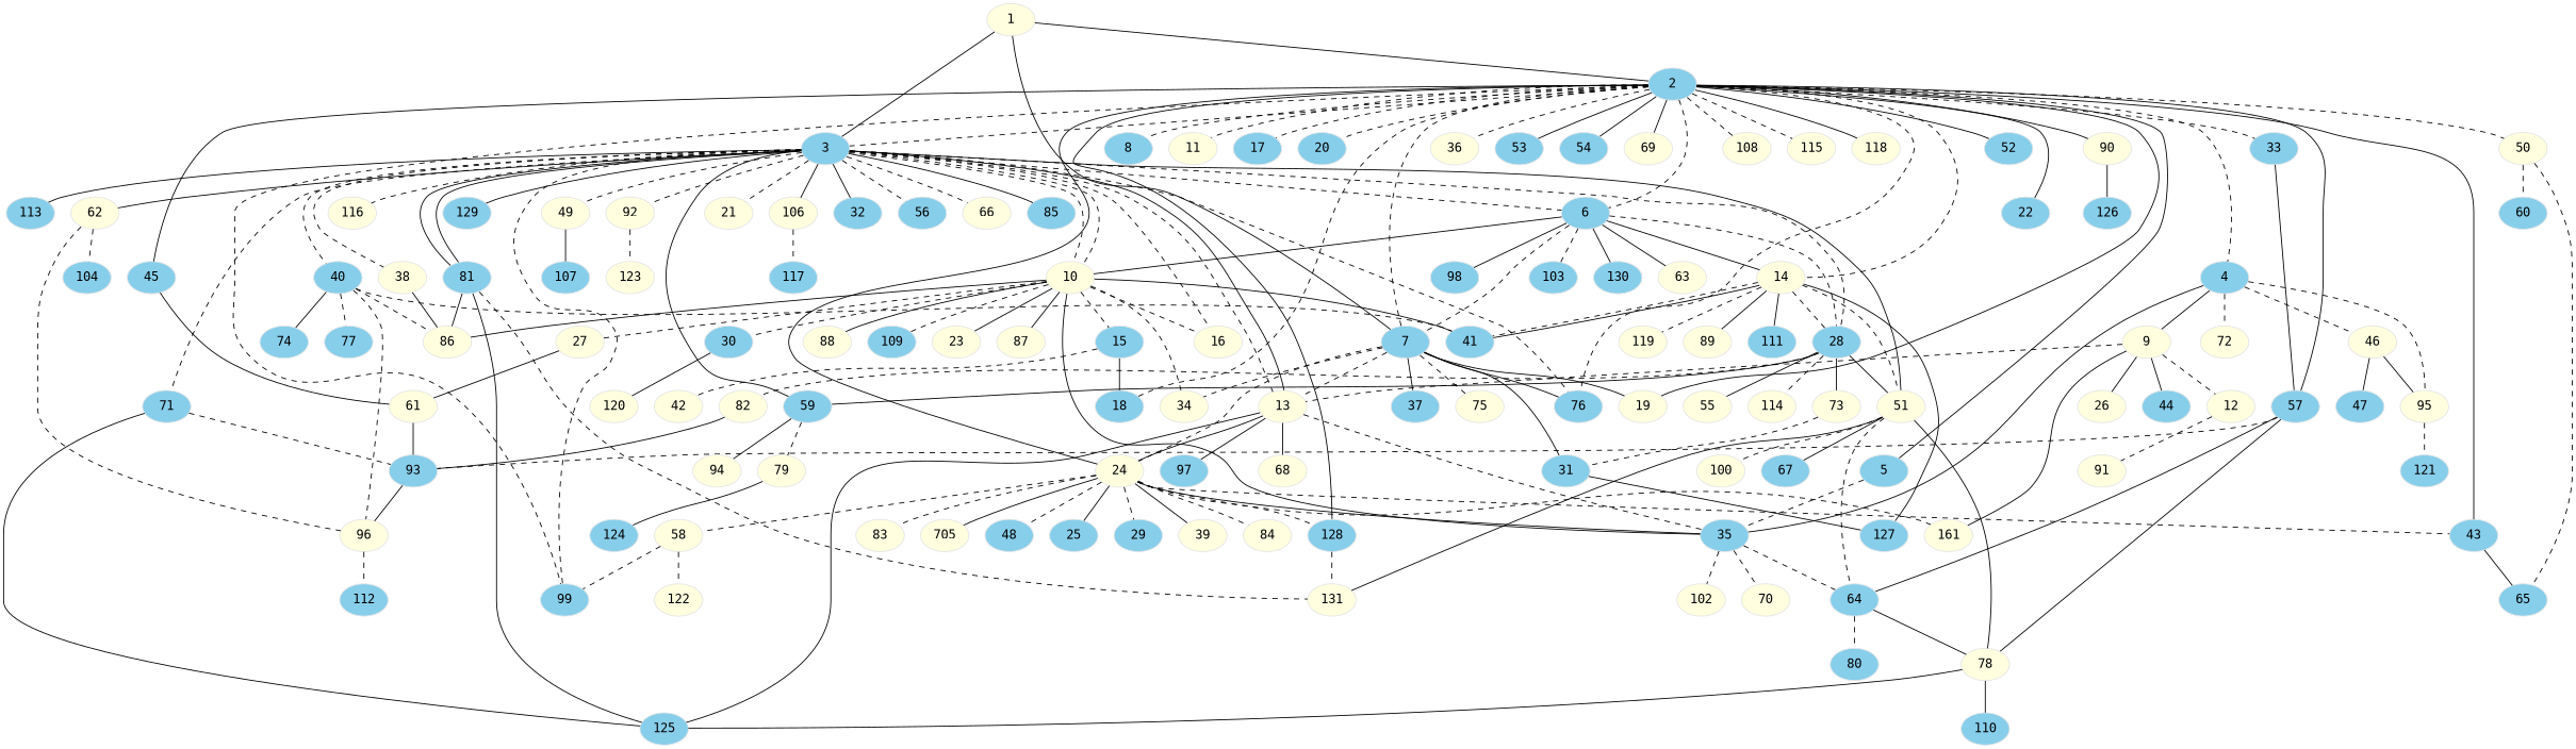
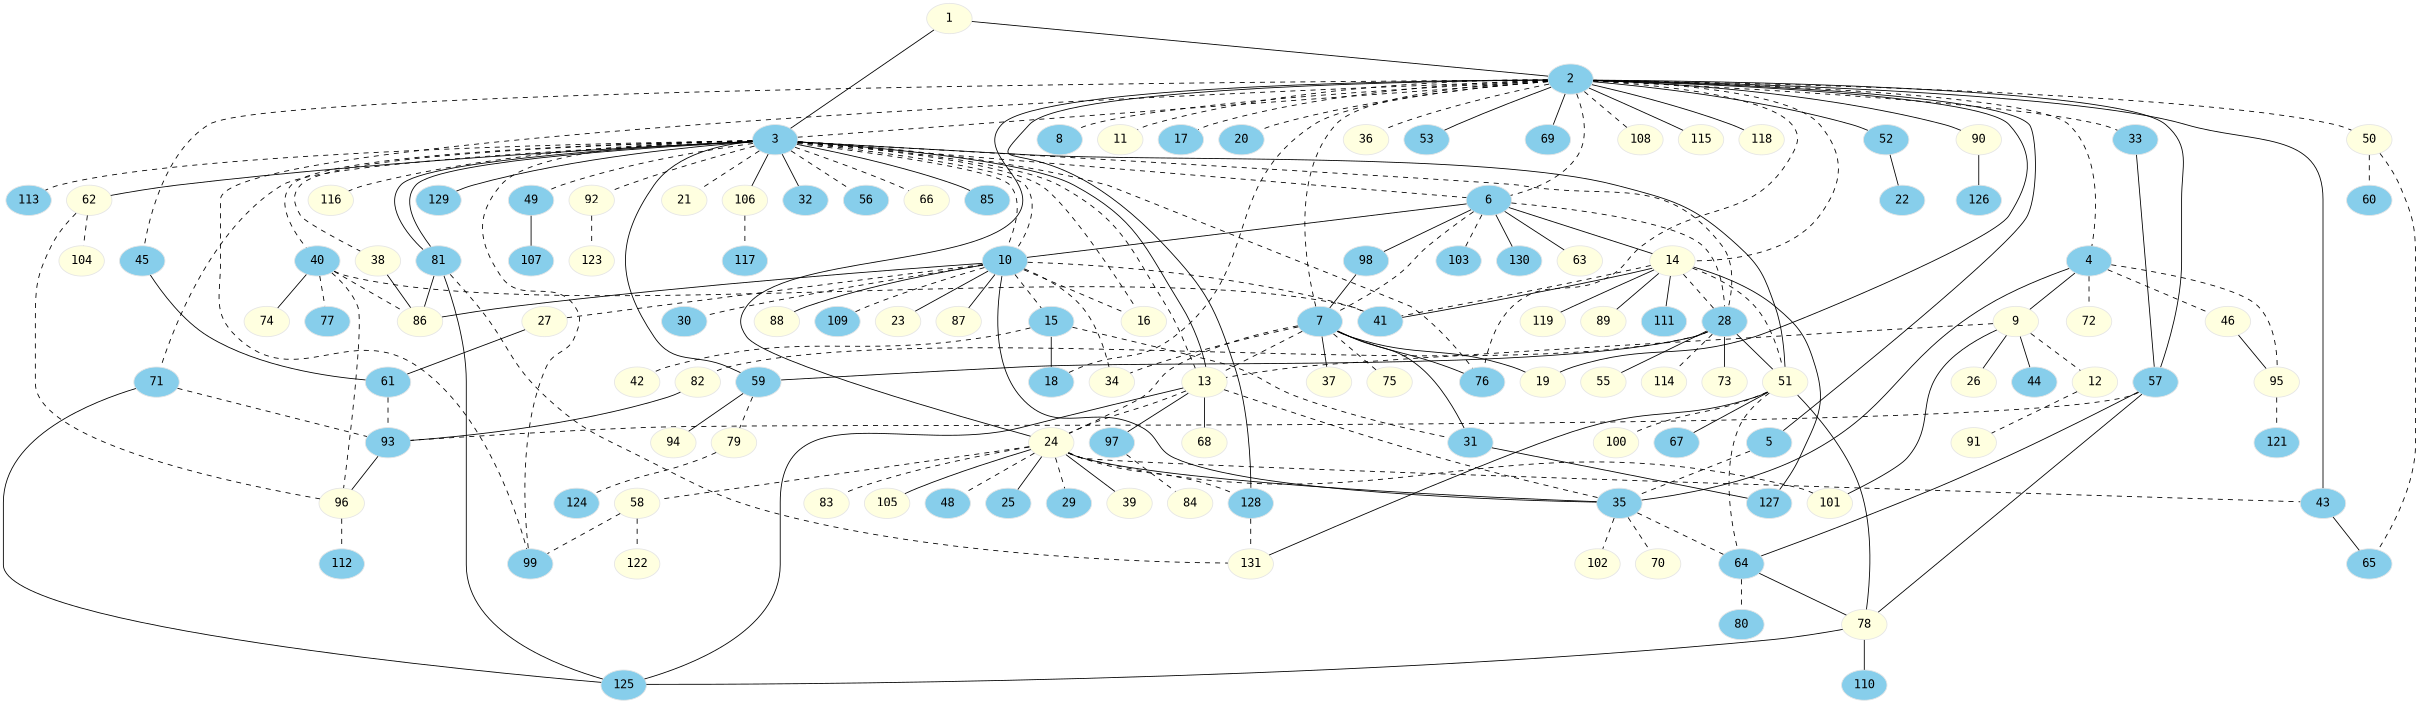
  graph {
    fontname="DejaVu Sans Mono"
    node [color=gray90 fillcolor=skyblue fontname="DejaVu Sans Mono" style=filled]
    edge [fontname="DejaVu Sans Mono" style=dashed]
    1 [fillcolor=lightyellow]
    2
    3
    7
    4
    5
    6
    8
    11 [fillcolor=lightyellow]
    14 [fillcolor=lightyellow]
    17
    18
    19 [fillcolor=lightyellow]
    20
    22
    24 [fillcolor=lightyellow]
    33
    36 [fillcolor=lightyellow]
    43
    45
    50 [fillcolor=lightyellow]
    52
    53
-   54
    57
-   69 [fillcolor=lightyellow]
+   69
    76
    90 [fillcolor=lightyellow]
    99
    108 [fillcolor=lightyellow]
    115 [fillcolor=lightyellow]
    118 [fillcolor=lightyellow]
    128
-   10 [fillcolor=lightyellow]
+   10
    13 [fillcolor=lightyellow]
    16 [fillcolor=lightyellow]
    21 [fillcolor=lightyellow]
    28
    32
    38 [fillcolor=lightyellow]
    40
-   49 [fillcolor=lightyellow]
+   49
    51 [fillcolor=lightyellow]
    56
    59
    62 [fillcolor=lightyellow]
    66 [fillcolor=lightyellow]
    71
    81
    85
    92 [fillcolor=lightyellow]
    106 [fillcolor=lightyellow]
    113
    116 [fillcolor=lightyellow]
    129
    31
    34 [fillcolor=lightyellow]
-   37
+   37 [fillcolor=lightyellow]
    75 [fillcolor=lightyellow]
    9 [fillcolor=lightyellow]
    35
    46 [fillcolor=lightyellow]
    72 [fillcolor=lightyellow]
    95 [fillcolor=lightyellow]
    63 [fillcolor=lightyellow]
    98
    103
    130
    41
    89 [fillcolor=lightyellow]
    111
    119 [fillcolor=lightyellow]
    127
-   101 [fillcolor=lightyellow label=161]
+   101 [fillcolor=lightyellow]
    25
    29
    39 [fillcolor=lightyellow]
    48
    58 [fillcolor=lightyellow]
    83 [fillcolor=lightyellow]
    84 [fillcolor=lightyellow]
-   105 [fillcolor=lightyellow label=705]
+   105 [fillcolor=lightyellow]
    65
-   61 [fillcolor=lightyellow]
+   61
    60
    64
    78 [fillcolor=lightyellow]
    93
    126
    131 [fillcolor=lightyellow]
    15
    23 [fillcolor=lightyellow]
    27 [fillcolor=lightyellow]
    30
    86 [fillcolor=lightyellow]
    87 [fillcolor=lightyellow]
    88 [fillcolor=lightyellow]
    109
    68 [fillcolor=lightyellow]
    97
    125
    55 [fillcolor=lightyellow]
    73 [fillcolor=lightyellow]
    82 [fillcolor=lightyellow]
    114 [fillcolor=lightyellow]
-   74
+   74 [fillcolor=lightyellow]
    77
    96 [fillcolor=lightyellow]
    107
    67
    100 [fillcolor=lightyellow]
    79 [fillcolor=lightyellow]
    94 [fillcolor=lightyellow]
-   104
+   104 [fillcolor=lightyellow]
    123 [fillcolor=lightyellow]
    117
    12 [fillcolor=lightyellow]
    26 [fillcolor=lightyellow]
    44
    70 [fillcolor=lightyellow]
    102 [fillcolor=lightyellow]
-   47
    121
    91 [fillcolor=lightyellow]
    42 [fillcolor=lightyellow]
-   120 [fillcolor=lightyellow]
    122 [fillcolor=lightyellow]
    80
    112
    110
    124
    1 -- 2 [style=solid]
    1 -- 3 [style=solid]
-   1 -- 7 [style=solid]
+   98 -- 7 [style=solid]
    2 -- 3
    2 -- 7
    2 -- 4
    2 -- 5 [style=solid]
    2 -- 6
    2 -- 8
    2 -- 11
    2 -- 14
    2 -- 17
    2 -- 18
    2 -- 19 [style=solid]
    2 -- 20
-   2 -- 22 [style=solid]
+   52 -- 22 [style=solid]
    2 -- 24 [style=solid]
    2 -- 33
    2 -- 36
    2 -- 43 [style=solid]
-   2 -- 45 [style=solid]
+   2 -- 45
    2 -- 50
    2 -- 52 [style=solid]
    2 -- 53 [style=solid]
-   2 -- 54 [style=solid]
    2 -- 57 [style=solid]
    2 -- 69 [style=solid]
    2 -- 76
    2 -- 90 [style=solid]
    2 -- 99
    2 -- 108
-   2 -- 115
+   2 -- 115 [style=solid]
    2 -- 118 [style=solid]
    2 -- 128 [style=solid]
    3 -- 6
    3 -- 76
    3 -- 99
    3 -- 10
    3 -- 10
    3 -- 13
    3 -- 13 [style=solid]
    3 -- 16
    3 -- 21
    3 -- 28
    3 -- 32 [style=solid]
    3 -- 38
    3 -- 40
    3 -- 49
    3 -- 51 [style=solid]
    3 -- 56
    3 -- 59 [style=solid]
    3 -- 62 [style=solid]
    3 -- 66
    3 -- 71
    3 -- 81 [style=solid]
    3 -- 81 [style=solid]
    3 -- 85 [style=solid]
    3 -- 92
    3 -- 106 [style=solid]
-   3 -- 113 [style=solid]
+   3 -- 113
    3 -- 116
    3 -- 129 [style=solid]
    7 -- 19 [style=solid]
    7 -- 24
    7 -- 76 [style=solid]
    7 -- 13
    7 -- 31 [style=solid]
    7 -- 34
    7 -- 37 [style=solid]
    7 -- 75
    4 -- 9 [style=solid]
    4 -- 35 [style=solid]
    4 -- 46
    4 -- 72
    4 -- 95
    5 -- 35
    6 -- 7
    6 -- 14 [style=solid]
    6 -- 10 [style=solid]
    6 -- 28
    6 -- 63 [style=solid]
    6 -- 98 [style=solid]
    6 -- 103
    6 -- 130 [style=solid]
    14 -- 28
    14 -- 51
    14 -- 41
    14 -- 41 [style=solid]
    14 -- 89 [style=solid]
    14 -- 111 [style=solid]
-   14 -- 119
+   14 -- 119 [style=solid]
    14 -- 127 [style=solid]
    24 -- 43
    24 -- 128
    24 -- 35 [style=solid]
    24 -- 101
    24 -- 25 [style=solid]
    24 -- 29
    24 -- 39 [style=solid]
    24 -- 48
    24 -- 58
    24 -- 83
-   24 -- 84
+   97 -- 84
    24 -- 105 [style=solid]
    33 -- 57 [style=solid]
    43 -- 65 [style=solid]
    45 -- 61 [style=solid]
    50 -- 65
    50 -- 60
    57 -- 64 [style=solid]
    57 -- 78 [style=solid]
    57 -- 93
    90 -- 126 [style=solid]
    128 -- 131
    10 -- 16
    10 -- 34
    10 -- 35 [style=solid]
-   10 -- 41 [style=solid]
+   10 -- 41
    10 -- 15
    10 -- 23 [style=solid]
    10 -- 27
    10 -- 30
    10 -- 86 [style=solid]
    10 -- 87 [style=solid]
    10 -- 88 [style=solid]
    10 -- 109
-   13 -- 24 [style=solid]
+   13 -- 24
    13 -- 35
    13 -- 68 [style=solid]
    13 -- 97 [style=solid]
    13 -- 125 [style=solid]
    28 -- 51 [style=solid]
    28 -- 59 [style=solid]
    28 -- 55 [style=solid]
    28 -- 73 [style=solid]
    28 -- 82
    28 -- 114
    38 -- 86 [style=solid]
    40 -- 41
    40 -- 86
    40 -- 74 [style=solid]
    40 -- 77
    40 -- 96
    49 -- 107 [style=solid]
    51 -- 64
    51 -- 78 [style=solid]
    51 -- 131 [style=solid]
    51 -- 67 [style=solid]
    51 -- 100
    59 -- 79
    59 -- 94 [style=solid]
    62 -- 96
    62 -- 104
    71 -- 93
    71 -- 125 [style=solid]
    81 -- 131
    81 -- 86 [style=solid]
    81 -- 125 [style=solid]
    92 -- 123
    106 -- 117
    31 -- 127 [style=solid]
    9 -- 13
    9 -- 101 [style=solid]
    9 -- 12
    9 -- 26 [style=solid]
    9 -- 44 [style=solid]
    35 -- 64
    35 -- 70
    35 -- 102
    46 -- 95 [style=solid]
-   46 -- 47 [style=solid]
    95 -- 121
    58 -- 99
    58 -- 122
-   61 -- 93 [style=solid]
+   61 -- 93
    64 -- 78 [style=solid]
    64 -- 80
    78 -- 125 [style=solid]
    78 -- 110 [style=solid]
    93 -- 96 [style=solid]
    15 -- 18 [style=solid]
-   73 -- 31
+   15 -- 31
    15 -- 42
    27 -- 61 [style=solid]
-   30 -- 120 [style=solid]
    82 -- 93 [style=solid]
    96 -- 112
-   79 -- 124 [style=solid]
+   79 -- 124
    12 -- 91
  }
